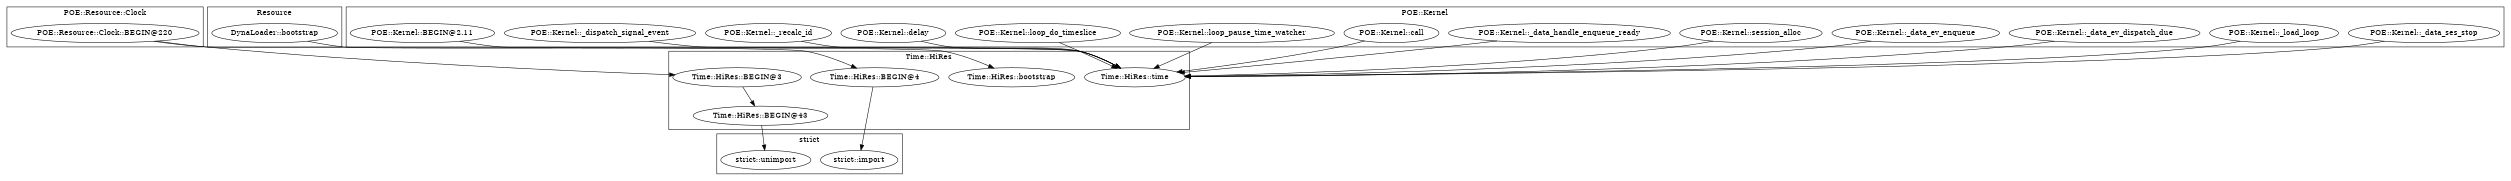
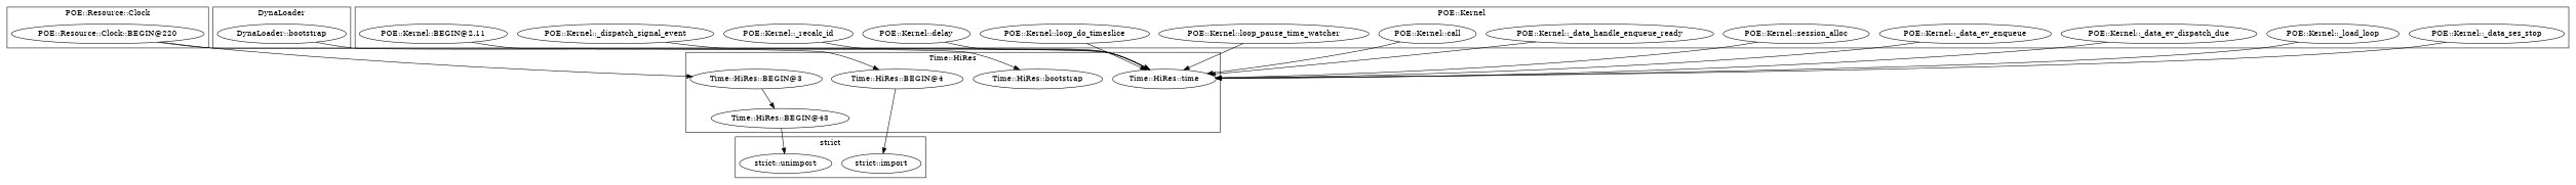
  digraph {
    "POE::Resource::Clock::BEGIN@220"
    "DynaLoader::bootstrap"
    "Time::HiRes::bootstrap"
    "Time::HiRes::time"
    "Time::HiRes::BEGIN@3"
    "Time::HiRes::BEGIN@4"
    "Time::HiRes::BEGIN@43"
    "POE::Kernel::_data_ses_stop"
    "POE::Kernel::_load_loop"
    "POE::Kernel::_data_ev_dispatch_due"
    "POE::Kernel::_data_ev_enqueue"
    "POE::Kernel::session_alloc"
    "POE::Kernel::_data_handle_enqueue_ready"
    "POE::Kernel::call"
    "POE::Kernel::loop_pause_time_watcher"
    "POE::Kernel::loop_do_timeslice"
    "POE::Kernel::delay"
    "POE::Kernel::_recalc_id"
    "POE::Kernel::_dispatch_signal_event"
    "POE::Kernel::BEGIN@2.11"
    "strict::unimport"
    "strict::import"
    subgraph cluster_1 {
      label="POE::Resource::Clock"
      "POE::Resource::Clock::BEGIN@220"
    }
    subgraph cluster_2 {
-     label=Resource
+     label=DynaLoader
      "DynaLoader::bootstrap"
    }
    subgraph cluster_3 {
      label="Time::HiRes"
      "Time::HiRes::bootstrap"
      "Time::HiRes::time"
      "Time::HiRes::BEGIN@3"
      "Time::HiRes::BEGIN@4"
      "Time::HiRes::BEGIN@43"
    }
    subgraph cluster_4 {
      label="POE::Kernel"
      "POE::Kernel::_data_ses_stop"
      "POE::Kernel::_load_loop"
      "POE::Kernel::_data_ev_dispatch_due"
      "POE::Kernel::_data_ev_enqueue"
      "POE::Kernel::session_alloc"
      "POE::Kernel::_data_handle_enqueue_ready"
      "POE::Kernel::call"
      "POE::Kernel::loop_pause_time_watcher"
      "POE::Kernel::loop_do_timeslice"
      "POE::Kernel::delay"
      "POE::Kernel::_recalc_id"
      "POE::Kernel::_dispatch_signal_event"
      "POE::Kernel::BEGIN@2.11"
    }
    subgraph cluster_5 {
      label="strict"
      "strict::unimport"
      "strict::import"
    }
    "POE::Resource::Clock::BEGIN@220" -> "Time::HiRes::BEGIN@3"
    "POE::Resource::Clock::BEGIN@220" -> "Time::HiRes::BEGIN@4"
    "DynaLoader::bootstrap" -> "Time::HiRes::bootstrap"
    "Time::HiRes::BEGIN@3" -> "Time::HiRes::BEGIN@43"
    "Time::HiRes::BEGIN@4" -> "strict::import"
    "Time::HiRes::BEGIN@43" -> "strict::unimport"
    "POE::Kernel::_data_ses_stop" -> "Time::HiRes::time"
    "POE::Kernel::_load_loop" -> "Time::HiRes::time"
    "POE::Kernel::_data_ev_dispatch_due" -> "Time::HiRes::time"
    "POE::Kernel::_data_ev_enqueue" -> "Time::HiRes::time"
    "POE::Kernel::session_alloc" -> "Time::HiRes::time"
    "POE::Kernel::_data_handle_enqueue_ready" -> "Time::HiRes::time"
    "POE::Kernel::call" -> "Time::HiRes::time"
    "POE::Kernel::loop_pause_time_watcher" -> "Time::HiRes::time"
    "POE::Kernel::loop_do_timeslice" -> "Time::HiRes::time"
    "POE::Kernel::delay" -> "Time::HiRes::time"
    "POE::Kernel::_recalc_id" -> "Time::HiRes::time"
    "POE::Kernel::_dispatch_signal_event" -> "Time::HiRes::time"
    "POE::Kernel::BEGIN@2.11" -> "Time::HiRes::time"
  }
